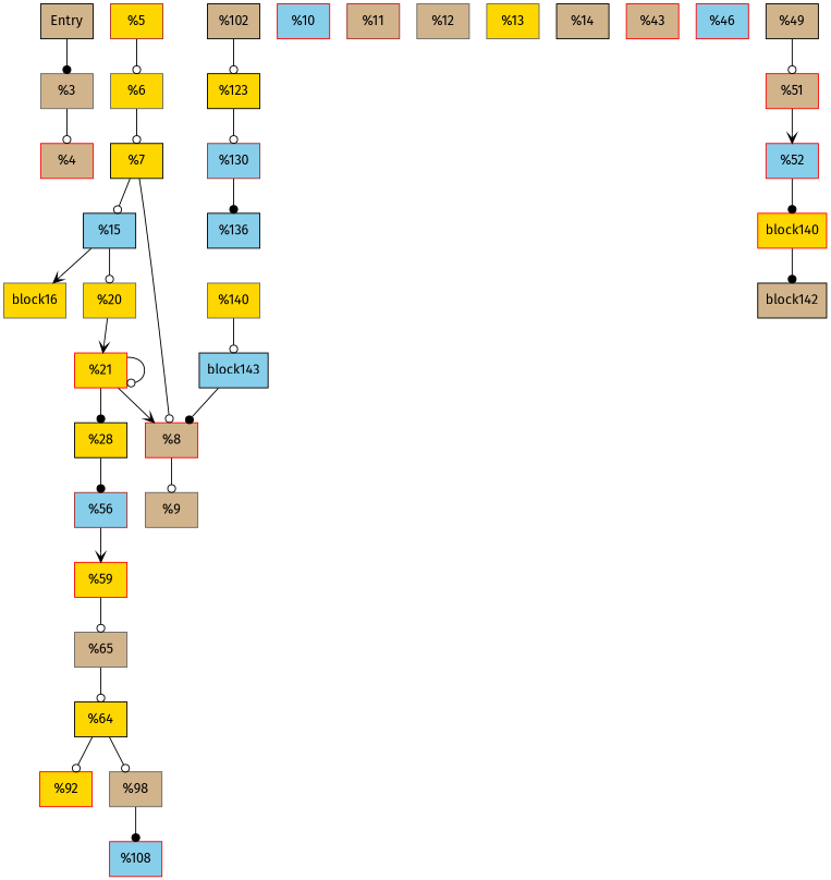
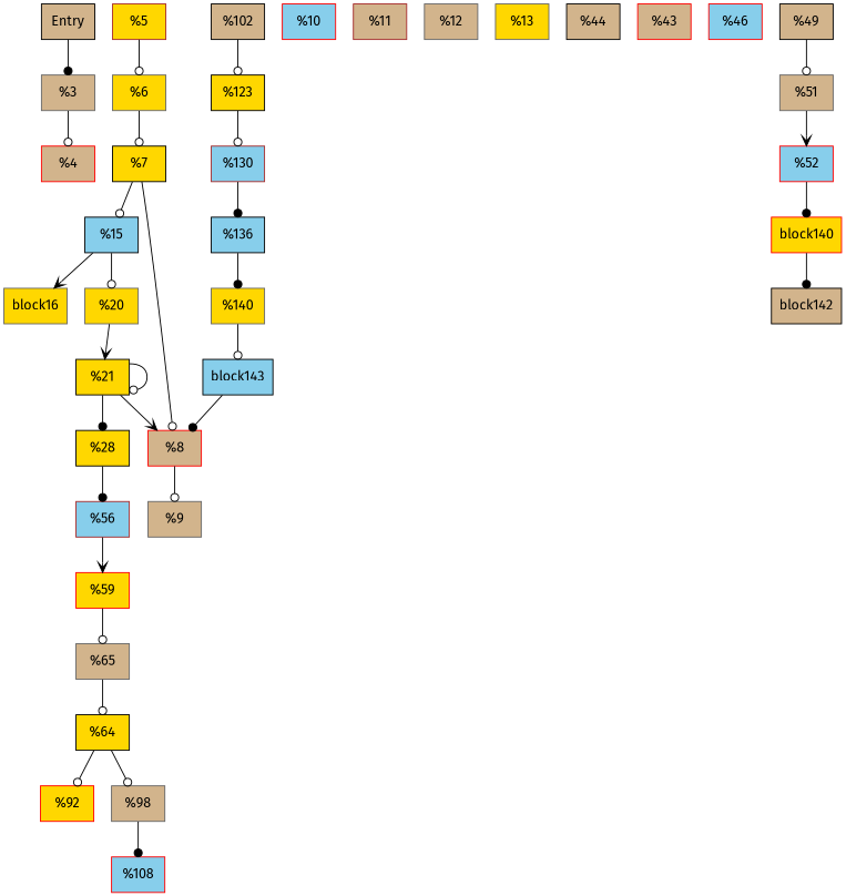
  digraph {
    fontname="Fira Sans"
    node [color=black fillcolor=tan fontname="Fira Sans" shape=box style=filled]
    edge [arrowhead=odot fontname="Fira Sans"]
    n1 [label=Entry]
    n2 [color=gray40 label="%3"]
    n3 [color=red label="%4"]
    n4 [color=brown fillcolor=gold label="%5"]
    n5 [color=gray40 fillcolor=gold label="%6"]
    n6 [fillcolor=gold label="%7"]
    n7 [color=red label="%8"]
    n8 [fillcolor=skyblue label="%15"]
    n9 [color=gray40 label="%9"]
    n10 [color=gray40 fillcolor=gold label="%20"]
    block16 [color=gray40 fillcolor=gold]
-   n12 [color=red fillcolor=gold label="%21"]
+   n12 [fillcolor=gold label="%21"]
    n13 [color=red fillcolor=skyblue label="%10"]
    n14 [color=brown label="%11"]
    n15 [color=gray40 label="%12"]
    n16 [color=gray40 fillcolor=gold label="%13"]
-   n17 [label="%14"]
+   n17 [label="%44"]
    n18 [fillcolor=gold label="%28"]
    n19 [color=brown fillcolor=skyblue label="%56"]
    n20 [color=red fillcolor=gold label="%59"]
    n21 [color=gray40 label="%65"]
    n22 [color=red label="%43"]
    n23 [color=red fillcolor=skyblue label="%46"]
    n24 [label="%49"]
-   n25 [color=red label="%51"]
+   n25 [color=gray40 label="%51"]
    n26 [color=red fillcolor=skyblue label="%52"]
    n27 [color=red fillcolor=gold label=block140]
    block142
    n29 [color=gray40 fillcolor=gold label="%140"]
    block143 [fillcolor=skyblue]
    n31 [fillcolor=skyblue label="%136"]
    n32 [fillcolor=gold label="%123"]
    n33 [color=brown fillcolor=skyblue label="%130"]
    n34 [fillcolor=gold label="%64"]
    n35 [color=red fillcolor=gold label="%92"]
    n36 [color=gray40 label="%98"]
    n37 [color=red fillcolor=skyblue label="%108"]
    n38 [label="%102"]
    n1 -> n2 [arrowhead=dot]
    n2 -> n3
    n4 -> n5
    n5 -> n6
    n6 -> n7
    n6 -> n8
    n7 -> n9
    n8 -> n10
    n8 -> block16 [arrowhead=vee]
    n10 -> n12 [arrowhead=vee]
    n12 -> n7 [arrowhead=vee]
    n12 -> n12
    n12 -> n18 [arrowhead=dot]
    n18 -> n19 [arrowhead=dot]
    n19 -> n20 [arrowhead=vee]
    n20 -> n21
    n21 -> n34
    n24 -> n25
    n25 -> n26 [arrowhead=vee]
    n26 -> n27 [arrowhead=dot]
    n27 -> block142 [arrowhead=dot]
    n29 -> block143
    block143 -> n7 [arrowhead=dot]
+   n31 -> n29 [arrowhead=dot]
    n32 -> n33
    n33 -> n31 [arrowhead=dot]
    n34 -> n35
    n34 -> n36
    n36 -> n37 [arrowhead=dot]
    n38 -> n32
  }
